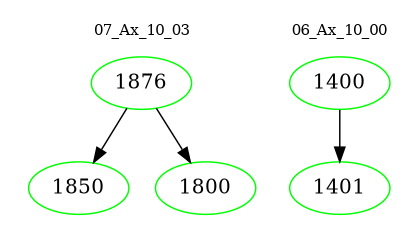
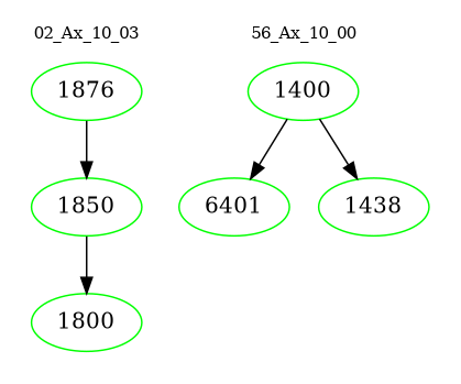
  digraph {
    node [color=green]
    edge [color=black]
    n1 [label=1850]
    n2 [label=1800]
    n3 [label=1876]
    n4 [label=1400]
-   n5 [label=1401]
+   n5 [label=6401]
+   n6 [label=1438]
    subgraph cluster_1 {
      color=white
      fontsize=10
-     label="07_Ax_10_03"
+     label="02_Ax_10_03"
      n1
      n2
      n3
    }
    subgraph cluster_2 {
      color=white
      fontsize=10
-     label="06_Ax_10_00"
+     label="56_Ax_10_00"
      n4
      n5
+     n6
    }
-   n3 -> n2
+   n1 -> n2
    n3 -> n1
    n4 -> n5
+   n4 -> n6
  }
